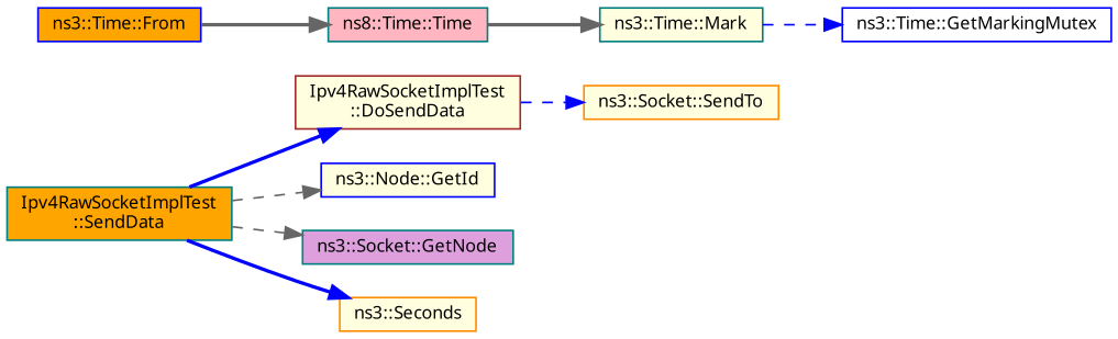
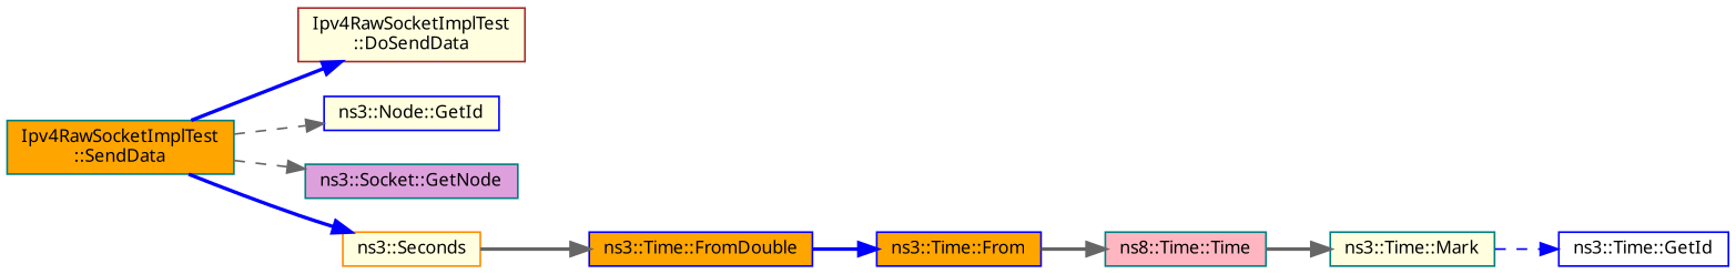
  digraph {
    fontname="Noto Sans"
    rankdir=LR
    node [color=teal fillcolor=lightyellow fontname="Noto Sans" fontsize=10 shape=record style=filled]
    edge [color=blue fontname="Noto Sans" fontsize=10 labelfontname=Helvetica labelfontsize=10 style=bold]
    n1 [fillcolor=orange fontcolor=black height=0.2 label="Ipv4RawSocketImplTest\l::SendData" width=0.4]
    n2 [color=brown height=0.2 label="Ipv4RawSocketImplTest\l::DoSendData" width=0.4]
    n3 [color=blue height=0.2 label="ns3::Node::GetId" width=0.4]
    n4 [fillcolor=plum height=0.2 label="ns3::Socket::GetNode" width=0.4]
    n5 [color=darkorange height=0.2 label="ns3::Seconds" width=0.4]
-   n6 [color=darkorange height=0.2 label="ns3::Socket::SendTo" width=0.4]
+   n7 [color=blue fillcolor=orange height=0.2 label="ns3::Time::FromDouble" width=0.4]
    n8 [color=blue fillcolor=orange height=0.2 label="ns3::Time::From" width=0.4]
    n9 [fillcolor=lightpink height=0.2 label="ns8::Time::Time" width=0.4]
    n10 [height=0.2 label="ns3::Time::Mark" width=0.4]
-   n11 [color=blue fillcolor=white height=0.2 label="ns3::Time::GetMarkingMutex" width=0.4]
+   n11 [color=blue fillcolor=white height=0.2 label="ns3::Time::GetId" width=0.4]
    n1 -> n2
    n1 -> n3 [color=gray40 style=dashed]
    n1 -> n4 [color=gray40 style=dashed]
    n1 -> n5
-   n2 -> n6 [style=dashed]
+   n5 -> n7 [color=gray40]
+   n7 -> n8
    n8 -> n9 [color=gray40]
    n9 -> n10 [color=gray40]
    n10 -> n11 [style=dashed]
  }
